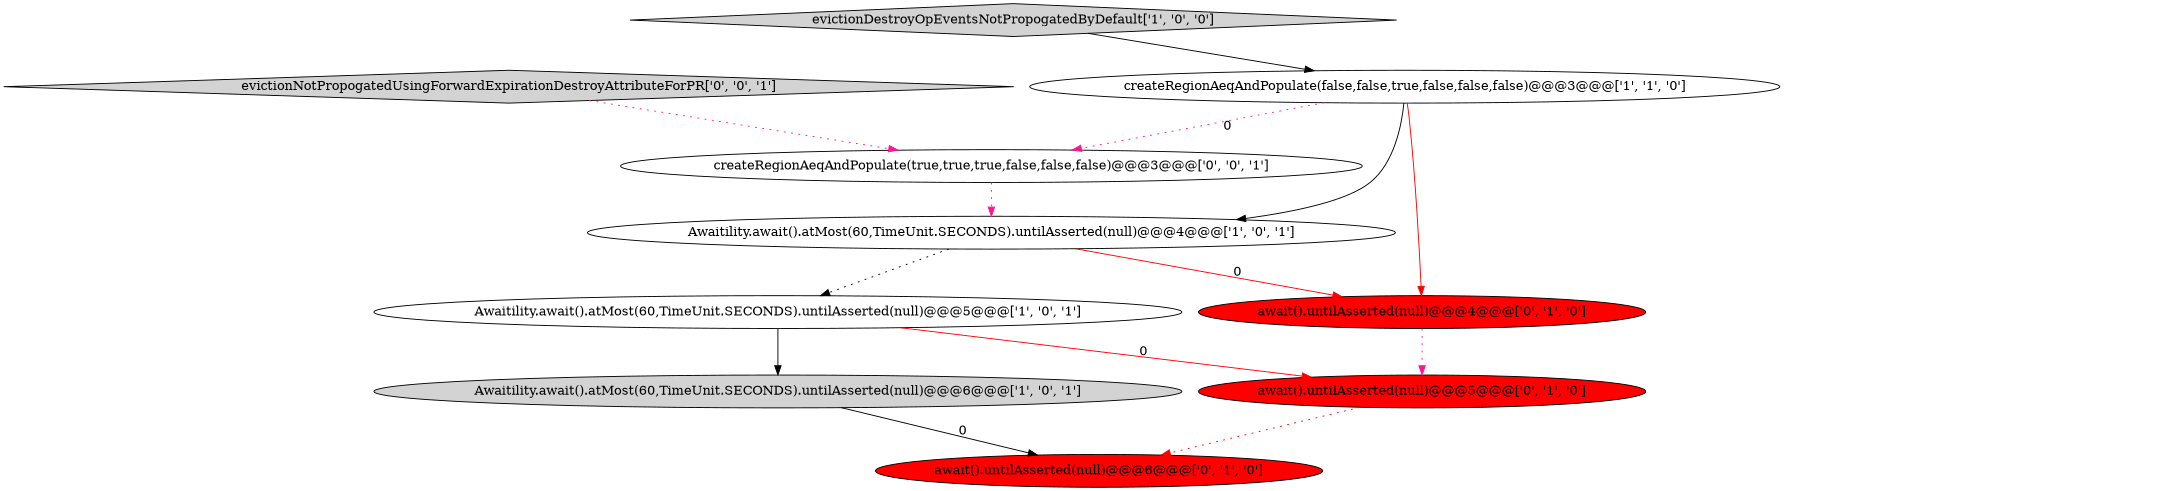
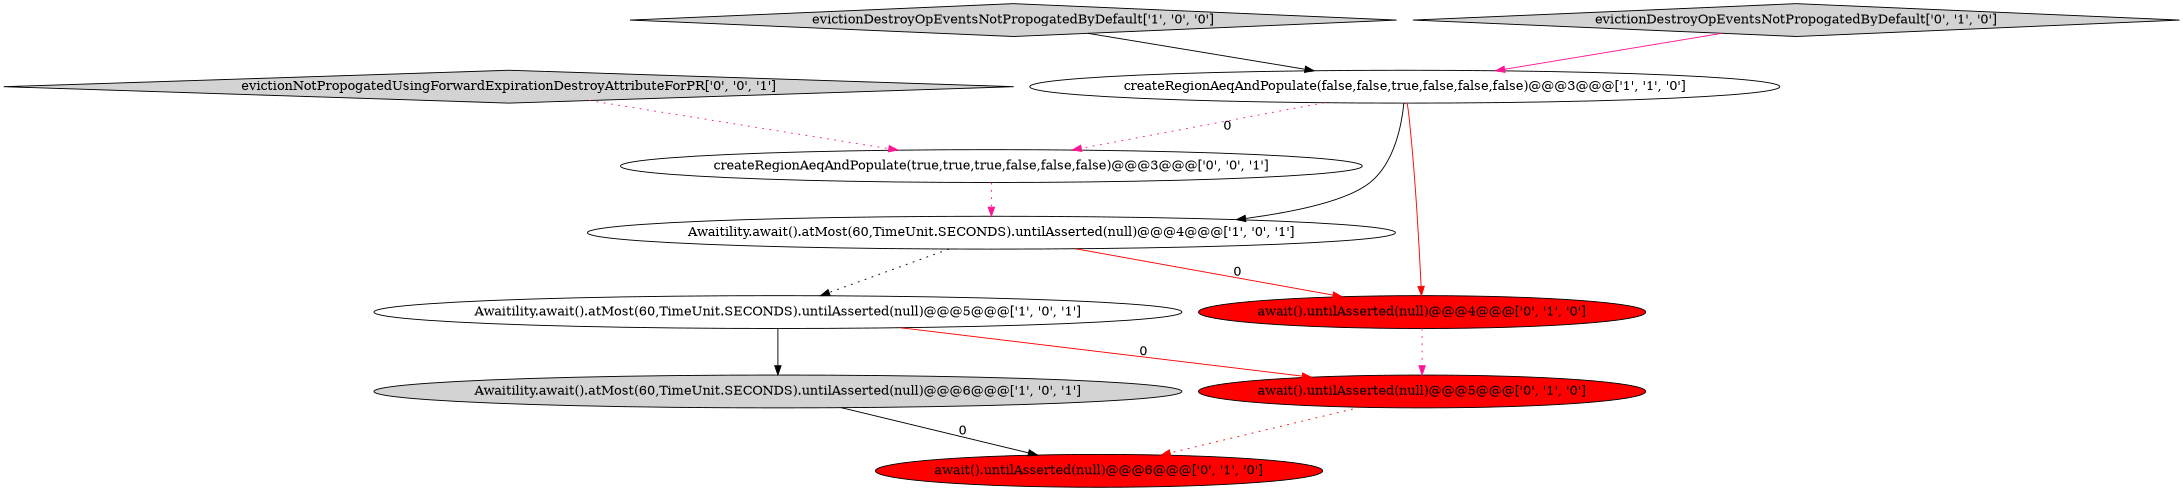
  digraph {
    node [fillcolor=lightgray shape=ellipse style=filled]
    edge [style=solid color=black]
    n1 [fillcolor=red label="await().untilAsserted(null)@@@6@@@['0', '1', '0']"]
    n2 [label="evictionDestroyOpEventsNotPropogatedByDefault['1', '0', '0']" shape=diamond]
    n3 [fillcolor=white label="createRegionAeqAndPopulate(false,false,true,false,false,false)@@@3@@@['1', '1', '0']"]
    n4 [label="Awaitility.await().atMost(60,TimeUnit.SECONDS).untilAsserted(null)@@@6@@@['1', '0', '1']"]
    n5 [fillcolor=red label="await().untilAsserted(null)@@@5@@@['0', '1', '0']"]
    n6 [fillcolor=white label="createRegionAeqAndPopulate(true,true,true,false,false,false)@@@3@@@['0', '0', '1']"]
    n7 [fillcolor=white label="Awaitility.await().atMost(60,TimeUnit.SECONDS).untilAsserted(null)@@@4@@@['1', '0', '1']"]
+   n8 [label="evictionDestroyOpEventsNotPropogatedByDefault['0', '1', '0']" shape=diamond]
    n9 [label="evictionNotPropogatedUsingForwardExpirationDestroyAttributeForPR['0', '0', '1']" shape=diamond]
    n10 [fillcolor=white label="Awaitility.await().atMost(60,TimeUnit.SECONDS).untilAsserted(null)@@@5@@@['1', '0', '1']"]
    n11 [fillcolor=red label="await().untilAsserted(null)@@@4@@@['0', '1', '0']"]
    n2 -> n3
    n3 -> n6 [label=0 style=dotted color=deeppink]
    n3 -> n7
    n3 -> n11 [color=red]
    n4 -> n1 [label=0]
    n5 -> n1 [style=dotted color=red]
    n6 -> n7 [style=dotted color=deeppink]
    n7 -> n10 [style=dotted]
    n7 -> n11 [label=0 color=red]
+   n8 -> n3 [color=deeppink]
    n9 -> n6 [style=dotted color=deeppink]
    n10 -> n4
    n10 -> n5 [label=0 color=red]
    n11 -> n5 [style=dotted color=deeppink]
  }
